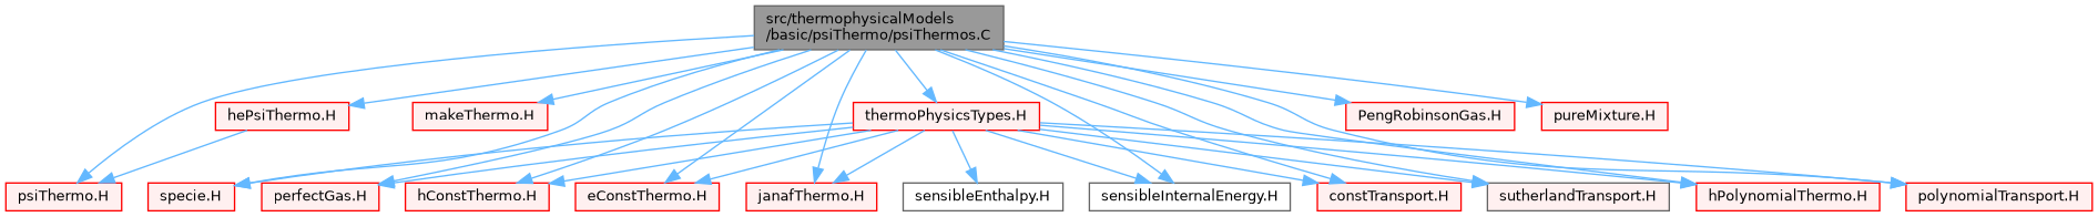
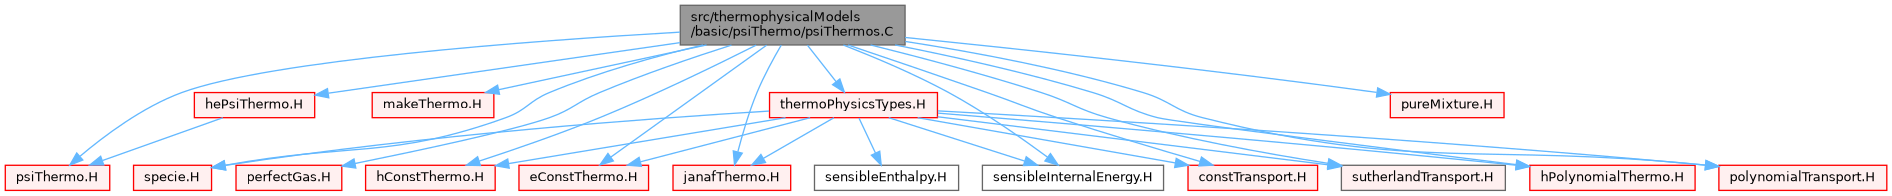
  digraph {
    node [color=red fillcolor="#FFF0F0" fontname=Helvetica fontsize=10 shape=box style=filled]
    edge [color=steelblue1 fontname=Helvetica fontsize=10 labelfontname=Helvetica labelfontsize=10 style=solid]
    n1 [color=gray40 fillcolor=grey60 fontcolor=black height=0.2 label="src/thermophysicalModels\l/basic/psiThermo/psiThermos.C" width=0.4]
    n2 [height=0.2 label="psiThermo.H" width=0.4]
    n3 [height=0.2 label="makeThermo.H" width=0.4]
    n4 [height=0.2 label="specie.H" width=0.4]
    n5 [height=0.2 label="perfectGas.H" width=0.4]
-   n6 [height=0.2 label="PengRobinsonGas.H" width=0.4]
    n7 [height=0.2 label="hConstThermo.H" width=0.4]
    n8 [height=0.2 label="eConstThermo.H" width=0.4]
    n9 [height=0.2 label="janafThermo.H" width=0.4]
    n10 [color=grey40 fillcolor=white height=0.2 label="sensibleInternalEnergy.H" width=0.4]
    n11 [height=0.2 label="constTransport.H" width=0.4]
    n12 [color=grey40 height=0.2 label="sutherlandTransport.H" width=0.4]
    n13 [height=0.2 label="hPolynomialThermo.H" width=0.4]
    n14 [height=0.2 label="polynomialTransport.H" width=0.4]
    n15 [height=0.2 label="hePsiThermo.H" width=0.4]
    n16 [height=0.2 label="pureMixture.H" width=0.4]
    n17 [height=0.2 label="thermoPhysicsTypes.H" width=0.4]
    n18 [color=grey40 fillcolor=white height=0.2 label="sensibleEnthalpy.H" width=0.4]
    n1 -> n2
    n1 -> n3
    n1 -> n4
    n1 -> n5
-   n1 -> n6
    n1 -> n7
    n1 -> n8
    n1 -> n9
    n1 -> n10
    n1 -> n11
    n1 -> n12
    n1 -> n13
    n1 -> n14
    n1 -> n15
    n1 -> n16
    n1 -> n17
    n15 -> n2
    n17 -> n4
-   n17 -> n5
    n17 -> n7
    n17 -> n8
    n17 -> n9
    n17 -> n10
    n17 -> n11
    n17 -> n12
    n17 -> n13
    n17 -> n14
    n17 -> n18
  }
